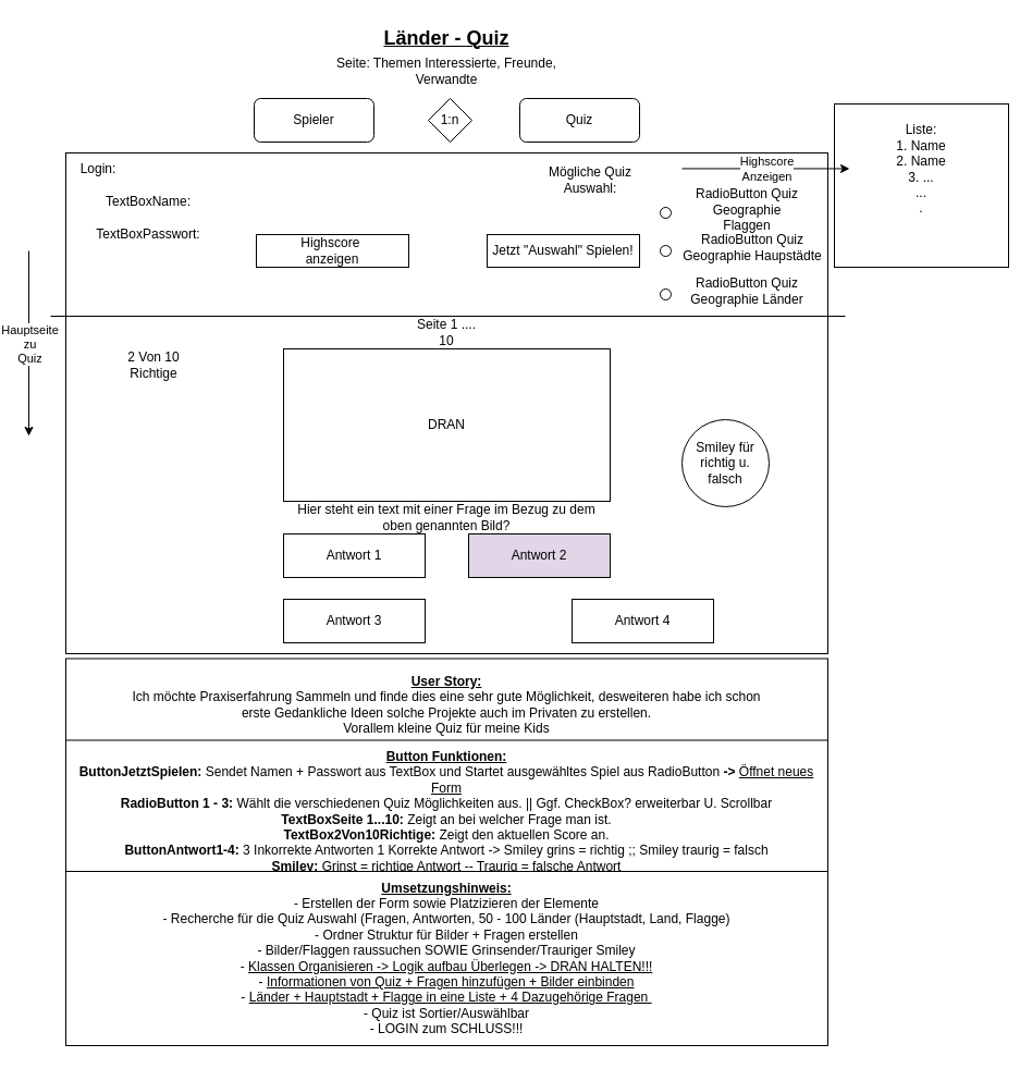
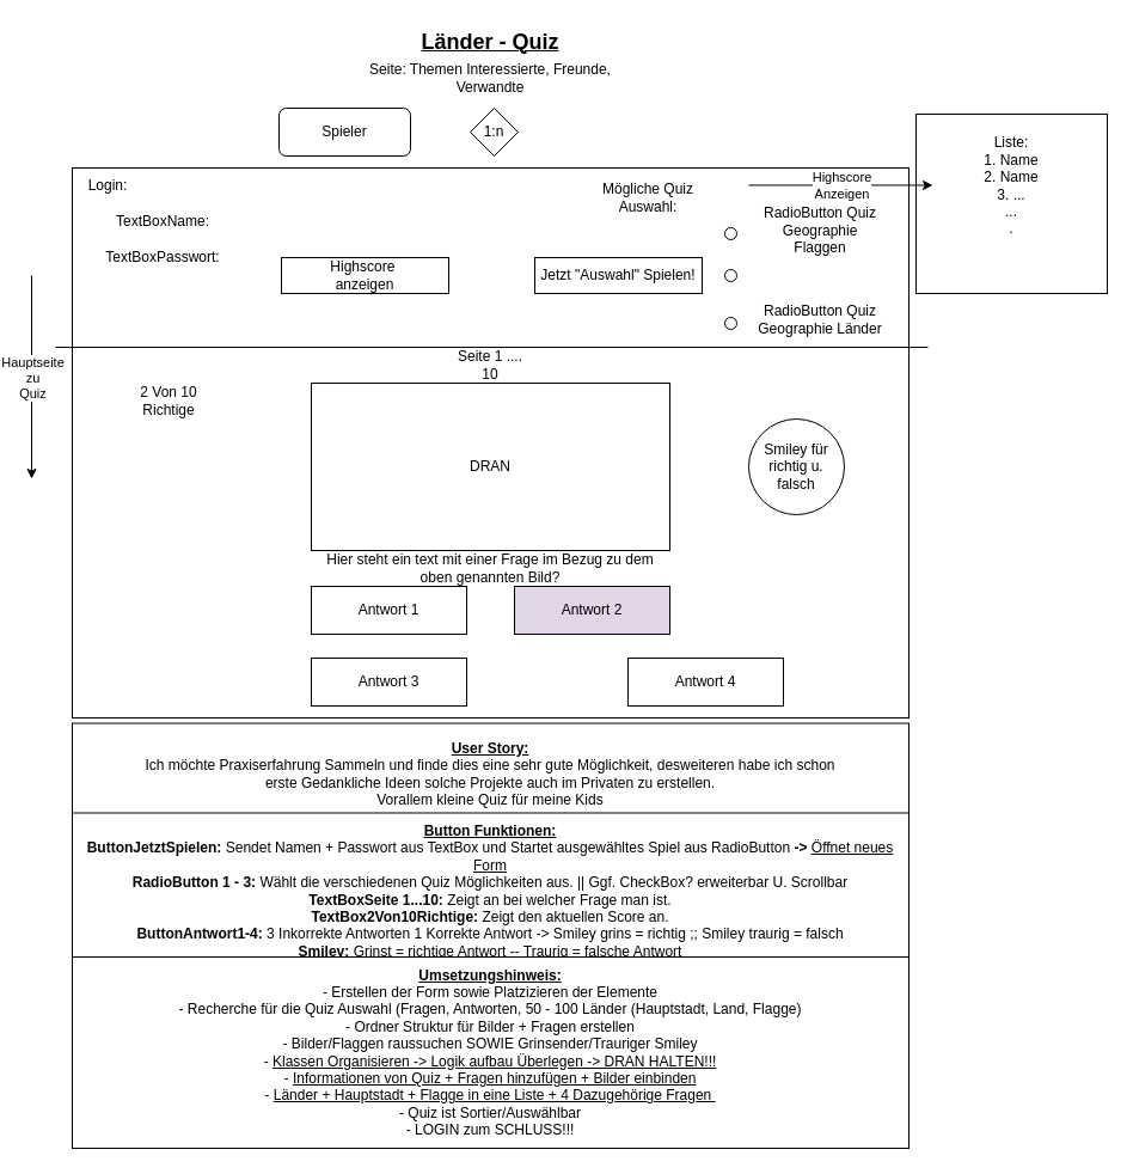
  <mxCell id="0" />
  <mxCell id="1" parent="0" />
  <mxCell id="2" value="" style="rounded=0;whiteSpace=wrap;html=1;" vertex="1" parent="1"><mxGeometry x="760" y="95" width="160" height="150" as="geometry" /></mxCell>
  <mxCell id="3" value="&lt;div&gt;Liste:&lt;/div&gt;&lt;div&gt;1. Name&lt;/div&gt;&lt;div&gt;2. Name&lt;/div&gt;&lt;div&gt;3. ...&lt;/div&gt;&lt;div&gt;...&lt;/div&gt;&lt;div&gt;.&lt;br&gt;&lt;/div&gt;" style="text;html=1;strokeColor=none;fillColor=none;align=center;verticalAlign=middle;whiteSpace=wrap;rounded=0;" vertex="1" parent="1"><mxGeometry x="760" y="105" width="160" height="100" as="geometry" /></mxCell>
  <mxCell id="4" value="" style="rounded=0;whiteSpace=wrap;html=1;" vertex="1" parent="1"><mxGeometry x="54" y="140" width="700" height="460" as="geometry" /></mxCell>
  <mxCell id="5" value="&lt;b&gt;&lt;u&gt;&lt;font style=&quot;font-size: 18px;&quot;&gt;Länder - Quiz&lt;/font&gt;&lt;/u&gt;&lt;/b&gt;" style="text;html=1;strokeColor=none;fillColor=none;align=center;verticalAlign=middle;whiteSpace=wrap;rounded=0;" vertex="1" parent="1"><mxGeometry x="321" width="166" height="30" as="geometry" y="20" /></mxCell>
  <mxCell id="6" value="Seite: Themen Interessierte, Freunde, Verwandte" style="text;html=1;strokeColor=none;fillColor=none;align=center;verticalAlign=middle;whiteSpace=wrap;rounded=0;" vertex="1" parent="1"><mxGeometry x="274" y="40" width="260" height="50" as="geometry" /></mxCell>
  <mxCell id="7" value="Spieler" style="rounded=1;whiteSpace=wrap;html=1;" vertex="1" parent="1"><mxGeometry x="227" y="90" width="110" height="40" as="geometry" /></mxCell>
- <mxCell id="8" value="Quiz" style="rounded=1;whiteSpace=wrap;html=1;" vertex="1" parent="1"><mxGeometry x="471" y="90" width="110" height="40" as="geometry" /></mxCell>
  <mxCell id="9" value="1:n" style="rhombus;whiteSpace=wrap;html=1;" vertex="1" parent="1"><mxGeometry x="387" y="90" width="40" height="40" as="geometry" /></mxCell>
  <mxCell id="10" value="&lt;div&gt;&lt;b&gt;&lt;u&gt;User Story: &lt;/u&gt;&lt;/b&gt;&lt;br&gt;Ich möchte Praxiserfahrung Sammeln und finde dies eine sehr gute Möglichkeit, desweiteren habe ich schon&lt;/div&gt;&lt;div&gt;erste Gedankliche Ideen solche Projekte auch im Privaten zu erstellen.&lt;/div&gt;&lt;div&gt;Vorallem kleine Quiz für meine Kids&lt;br&gt;&lt;/div&gt;" style="rounded=0;whiteSpace=wrap;html=1;" vertex="1" parent="1"><mxGeometry x="54" y="604.5" width="700" height="85" as="geometry" /></mxCell>
  <mxCell id="11" value="&lt;u&gt;&lt;b&gt;Button Funktionen:&lt;/b&gt;&lt;/u&gt;&lt;br&gt;&lt;b&gt;ButtonJetztSpielen:&lt;/b&gt; Sendet Namen + Passwort aus TextBox und Startet ausgewähltes Spiel aus RadioButton &lt;b&gt;-&amp;gt;&lt;/b&gt; &lt;u&gt;Öffnet neues Form&lt;/u&gt;&lt;b&gt;&lt;br&gt;RadioButton 1 - 3:&lt;/b&gt; Wählt die verschiedenen Quiz Möglichkeiten aus. || Ggf. CheckBox? erweiterbar U. Scrollbar&lt;b&gt;&lt;br&gt;TextBoxSeite 1...10:&lt;/b&gt; Zeigt an bei welcher Frage man ist.&lt;br&gt;&lt;b&gt;TextBox2Von10Richtige:&lt;/b&gt; Zeigt den aktuellen Score an.&lt;b&gt;&lt;br&gt;ButtonAntwort1-4:&lt;/b&gt; 3 Inkorrekte Antworten 1 Korrekte Antwort -&amp;gt; Smiley grins = richtig ;; Smiley traurig = falsch&lt;br&gt;&lt;b&gt;Smiley: &lt;/b&gt;Grinst = richtige Antwort -- Traurig = falsche Antwort" style="rounded=0;whiteSpace=wrap;html=1;" vertex="1" parent="1"><mxGeometry x="54" y="679.5" width="700" height="130.5" as="geometry" /></mxCell>
  <mxCell id="12" value="&lt;b&gt;&lt;u&gt;Umsetzungshinweis:&lt;/u&gt;&lt;/b&gt;&lt;br&gt;- Erstellen der Form sowie Platzizieren der Elemente &lt;br&gt;- Recherche für die Quiz Auswahl (Fragen, Antworten, 50 - 100 Länder (Hauptstadt, Land, Flagge)&lt;br&gt;&lt;div&gt;- Ordner Struktur für Bilder + Fragen erstellen&lt;br&gt;- Bilder/Flaggen raussuchen SOWIE Grinsender/Trauriger Smiley&lt;br&gt;- &lt;u&gt;Klassen Organisieren -&amp;gt; Logik aufbau Überlegen -&amp;gt; DRAN HALTEN!!!&lt;/u&gt;&lt;br&gt;&lt;/div&gt;&lt;div&gt;- &lt;u&gt;Informationen von Quiz + Fragen hinzufügen + Bilder einbinden&lt;/u&gt;&lt;br&gt;- &lt;u&gt;Länder + Hauptstadt + Flagge in eine Liste + 4 Dazugehörige Fragen&amp;nbsp;&lt;br&gt;&lt;/u&gt;- Quiz ist Sortier/Auswählbar&lt;br&gt;&lt;/div&gt;&lt;div&gt;- LOGIN zum SCHLUSS!!!&lt;br&gt;&lt;/div&gt;" style="rounded=0;whiteSpace=wrap;html=1;" vertex="1" parent="1"><mxGeometry x="54" y="800" width="700" height="160" as="geometry" /></mxCell>
  <mxCell id="13" value="" style="endArrow=none;html=1;rounded=0;" edge="1" parent="1"><mxGeometry width="50" height="50" relative="1" as="geometry"><mxPoint x="40" y="290" as="sourcePoint" /><mxPoint x="770" y="290" as="targetPoint" /></mxGeometry></mxCell>
  <mxCell id="14" value="" style="endArrow=classic;html=1;rounded=0;" edge="1" parent="1"><mxGeometry relative="1" as="geometry"><mxPoint x="20" y="230" as="sourcePoint" /><mxPoint x="20" y="400" as="targetPoint" /></mxGeometry></mxCell>
  <mxCell id="15" value="&lt;div&gt;Hauptseite&lt;/div&gt;&lt;div&gt;zu&lt;/div&gt;&lt;div&gt;Quiz&lt;br&gt;&lt;/div&gt;" style="edgeLabel;resizable=0;html=1;align=center;verticalAlign=middle;" connectable="0" vertex="1" parent="14"><mxGeometry relative="1" as="geometry" /></mxCell>
  <mxCell id="16" value="Login:" style="text;html=1;strokeColor=none;fillColor=none;align=center;verticalAlign=middle;whiteSpace=wrap;rounded=0;" vertex="1" parent="1"><mxGeometry x="54" y="140" width="60" height="30" as="geometry" /></mxCell>
  <mxCell id="17" value="TextBoxName:" style="text;html=1;strokeColor=none;fillColor=none;align=center;verticalAlign=middle;whiteSpace=wrap;rounded=0;" vertex="1" parent="1"><mxGeometry x="100" y="170" width="60" height="30" as="geometry" /></mxCell>
  <mxCell id="18" value="TextBoxPasswort:" style="text;html=1;strokeColor=none;fillColor=none;align=center;verticalAlign=middle;whiteSpace=wrap;rounded=0;" vertex="1" parent="1"><mxGeometry x="100" y="200" width="60" height="30" as="geometry" /></mxCell>
  <mxCell id="19" value="Mögliche Quiz Auswahl:" style="text;html=1;strokeColor=none;fillColor=none;align=center;verticalAlign=middle;whiteSpace=wrap;rounded=0;" vertex="1" parent="1"><mxGeometry x="491" y="150" width="90" height="30" as="geometry" /></mxCell>
  <mxCell id="20" value="Seite 1 .... 10" style="text;html=1;strokeColor=none;fillColor=none;align=center;verticalAlign=middle;whiteSpace=wrap;rounded=0;" vertex="1" parent="1"><mxGeometry x="369" y="290" width="70" height="30" as="geometry" /></mxCell>
  <mxCell id="21" value="" style="ellipse;whiteSpace=wrap;html=1;aspect=fixed;" vertex="1" parent="1"><mxGeometry x="600" y="190" width="10" height="10" as="geometry" /></mxCell>
  <mxCell id="22" value="" style="ellipse;whiteSpace=wrap;html=1;aspect=fixed;" vertex="1" parent="1"><mxGeometry x="600" y="225" width="10" height="10" as="geometry" /></mxCell>
  <mxCell id="23" value="" style="ellipse;whiteSpace=wrap;html=1;aspect=fixed;" vertex="1" parent="1"><mxGeometry x="600" y="265" width="10" height="10" as="geometry" /></mxCell>
  <mxCell id="24" value="&lt;br&gt;RadioButton Quiz Geographie Flaggen&lt;br&gt;" style="text;html=1;strokeColor=none;fillColor=none;align=center;verticalAlign=middle;whiteSpace=wrap;rounded=0;" vertex="1" parent="1"><mxGeometry x="625" y="170" width="110" height="30" as="geometry" /></mxCell>
- <mxCell id="25" value="&lt;br&gt;RadioButton Quiz Geographie Haupstädte" style="text;html=1;strokeColor=none;fillColor=none;align=center;verticalAlign=middle;whiteSpace=wrap;rounded=0;" vertex="1" parent="1"><mxGeometry x="620" y="205" width="130" height="30" as="geometry" /></mxCell>
  <mxCell id="26" value="&lt;br&gt;RadioButton Quiz Geographie Länder" style="text;html=1;strokeColor=none;fillColor=none;align=center;verticalAlign=middle;whiteSpace=wrap;rounded=0;" vertex="1" parent="1"><mxGeometry x="620" y="245" width="120" height="30" as="geometry" /></mxCell>
  <mxCell id="27" value="Jetzt &quot;Auswahl&quot; Spielen!" style="rounded=0;whiteSpace=wrap;html=1;" vertex="1" parent="1"><mxGeometry x="441" y="215" width="140" height="30" as="geometry" /></mxCell>
  <mxCell id="28" value="DRAN" style="rounded=0;whiteSpace=wrap;html=1;" vertex="1" parent="1"><mxGeometry x="254" y="320" width="300" height="140" as="geometry" /></mxCell>
  <mxCell id="29" value="Antwort 1" style="rounded=0;whiteSpace=wrap;html=1;" vertex="1" parent="1"><mxGeometry x="254" y="490" width="130" height="40" as="geometry" /></mxCell>
  <mxCell id="30" value="Antwort 3" style="rounded=0;whiteSpace=wrap;html=1;" vertex="1" parent="1"><mxGeometry x="254" y="550" width="130" height="40" as="geometry" /></mxCell>
  <mxCell id="31" value="Antwort 4" style="rounded=0;whiteSpace=wrap;html=1;" vertex="1" parent="1"><mxGeometry x="519" y="550" width="130" height="40" as="geometry" /></mxCell>
  <mxCell id="32" value="Antwort 2" style="rounded=0;whiteSpace=wrap;html=1;fillColor=#e1d5e7;" vertex="1" parent="1"><mxGeometry x="424" y="490" width="130" height="40" as="geometry" /></mxCell>
  <mxCell id="33" value="2 Von 10 Richtige" style="text;html=1;strokeColor=none;fillColor=none;align=center;verticalAlign=middle;whiteSpace=wrap;rounded=0;" vertex="1" parent="1"><mxGeometry x="100" y="320" width="70" height="30" as="geometry" /></mxCell>
  <mxCell id="34" value="Hier steht ein text mit einer Frage im Bezug zu dem oben genannten Bild?" style="text;html=1;strokeColor=none;fillColor=none;align=center;verticalAlign=middle;whiteSpace=wrap;rounded=0;" vertex="1" parent="1"><mxGeometry x="254" y="460" width="300" height="30" as="geometry" /></mxCell>
  <mxCell id="35" value="" style="endArrow=classic;html=1;rounded=0;" edge="1" parent="1"><mxGeometry relative="1" as="geometry"><mxPoint x="620" y="154.44" as="sourcePoint" /><mxPoint x="774" y="154.44" as="targetPoint" /></mxGeometry></mxCell>
  <mxCell id="36" value="&lt;div&gt;Highscore&lt;/div&gt;&lt;div&gt;Anzeigen&lt;br&gt;&lt;/div&gt;" style="edgeLabel;resizable=0;html=1;align=center;verticalAlign=middle;" connectable="0" vertex="1" parent="35"><mxGeometry relative="1" as="geometry" /></mxCell>
- <mxCell id="37" value="&lt;div&gt;Smiley für richtig u.&lt;/div&gt;&lt;div&gt;falsch&lt;br&gt;&lt;/div&gt;" style="ellipse;whiteSpace=wrap;html=1;aspect=fixed;" vertex="1" parent="1"><mxGeometry x="620" y="385" width="80" height="80" as="geometry" /></mxCell>
+ <mxCell id="37" value="&lt;div&gt;Smiley für richtig u.&lt;/div&gt;&lt;div&gt;falsch&lt;br&gt;&lt;/div&gt;" style="ellipse;whiteSpace=wrap;html=1;aspect=fixed;" vertex="1" parent="1"><mxGeometry x="620" y="350" width="80" height="80" as="geometry" /></mxCell>
  <mxCell id="38" value="&lt;div&gt;Highscore&amp;nbsp;&lt;/div&gt;&lt;div&gt;anzeigen&lt;/div&gt;" style="rounded=0;whiteSpace=wrap;html=1;" vertex="1" parent="1"><mxGeometry x="229" y="215" width="140" height="30" as="geometry" /></mxCell>
